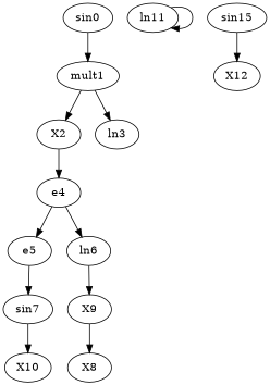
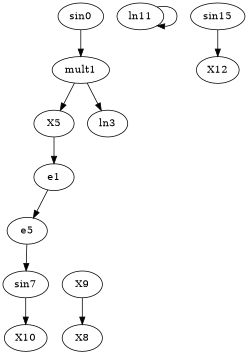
  digraph {
    sin0
    mult1
-   X2
+   X2 [label=X5]
    ln3
-   e4
+   e4 [label=e1]
    e5
-   ln6
    sin7
    X9
    X10
    X8
    ln11
    sin15
    X12
    sin0 -> mult1
    mult1 -> X2
    mult1 -> ln3
    X2 -> e4
    e4 -> e5
-   e4 -> ln6
    e5 -> sin7
-   ln6 -> X9
    sin7 -> X10
    X9 -> X8
    ln11 -> ln11
    sin15 -> X12
  }
